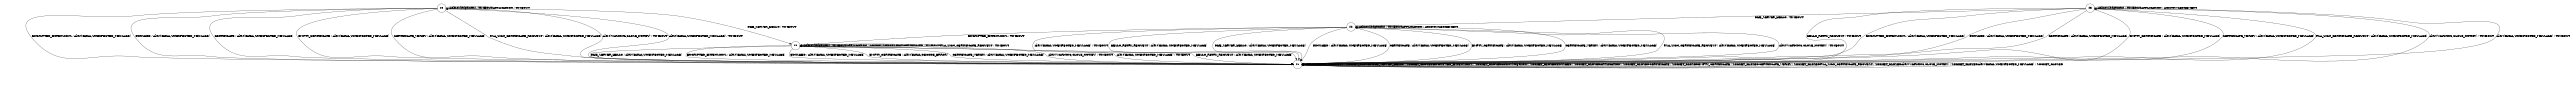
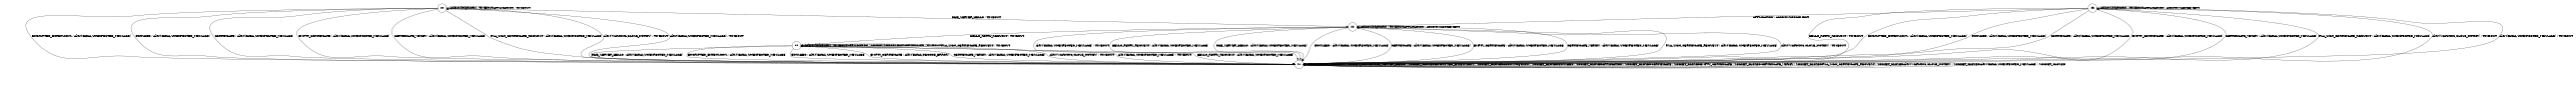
  digraph {
    node [shape=circle]
    n1 [label=s0]
    n2 [label=s1]
    n3 [label=s2]
    n4 [label=s4]
    n5 [label=s3]
    n1 -> n1 [label="Acknowledgement / TIMEOUT"]
    n1 -> n1 [label="APPLICATION / TIMEOUT"]
    n1 -> n2 [label="ENCRYPTED_EXTENSIONS / Alert(FATAL,UNEXPECTED_MESSAGE)"]
    n1 -> n2 [label="FINISHED / Alert(FATAL,UNEXPECTED_MESSAGE)"]
    n1 -> n2 [label="CERTIFICATE / Alert(FATAL,UNEXPECTED_MESSAGE)"]
    n1 -> n2 [label="EMPTY_CERTIFICATE / Alert(FATAL,UNEXPECTED_MESSAGE)"]
    n1 -> n2 [label="CERTIFICATE_VERIFY / Alert(FATAL,UNEXPECTED_MESSAGE)"]
    n1 -> n2 [label="RSA_SIGN_CERTIFICATE_REQUEST / Alert(FATAL,UNEXPECTED_MESSAGE)"]
    n1 -> n2 [label="Alert(WARNING,CLOSE_NOTIFY) / TIMEOUT"]
    n1 -> n2 [label="Alert(FATAL,UNEXPECTED_MESSAGE) / TIMEOUT"]
-   n1 -> n4 [label="DHE_SERVER_HELLO / TIMEOUT"]
+   n1 -> n3 [label="DHE_SERVER_HELLO / TIMEOUT"]
    n2 -> n2 [label="HELLO_RETRY_REQUEST / SOCKET_CLOSED"]
    n2 -> n2 [label="DHE_SERVER_HELLO / SOCKET_CLOSED"]
    n2 -> n2 [label="ENCRYPTED_EXTENSIONS / SOCKET_CLOSED"]
    n2 -> n2 [label="Acknowledgement / SOCKET_CLOSED"]
    n2 -> n2 [label="FINISHED / SOCKET_CLOSED"]
    n2 -> n2 [label="APPLICATION / SOCKET_CLOSED"]
    n2 -> n2 [label="CERTIFICATE / SOCKET_CLOSED"]
    n2 -> n2 [label="EMPTY_CERTIFICATE / SOCKET_CLOSED"]
    n2 -> n2 [label="CERTIFICATE_VERIFY / SOCKET_CLOSED"]
    n2 -> n2 [label="RSA_SIGN_CERTIFICATE_REQUEST / SOCKET_CLOSED"]
    n2 -> n2 [label="Alert(WARNING,CLOSE_NOTIFY) / SOCKET_CLOSED"]
    n2 -> n2 [label="Alert(FATAL,UNEXPECTED_MESSAGE) / SOCKET_CLOSED"]
    n3 -> n2 [label="HELLO_RETRY_REQUEST / Alert(FATAL,UNEXPECTED_MESSAGE)"]
    n3 -> n2 [label="DHE_SERVER_HELLO / Alert(FATAL,UNEXPECTED_MESSAGE)"]
    n3 -> n2 [label="FINISHED / Alert(FATAL,UNEXPECTED_MESSAGE)"]
    n3 -> n2 [label="CERTIFICATE / Alert(FATAL,UNEXPECTED_MESSAGE)"]
    n3 -> n2 [label="EMPTY_CERTIFICATE / Alert(FATAL,UNEXPECTED_MESSAGE)"]
    n3 -> n2 [label="CERTIFICATE_VERIFY / Alert(FATAL,UNEXPECTED_MESSAGE)"]
    n3 -> n2 [label="RSA_SIGN_CERTIFICATE_REQUEST / Alert(FATAL,UNEXPECTED_MESSAGE)"]
    n3 -> n2 [label="Alert(WARNING,CLOSE_NOTIFY) / TIMEOUT"]
    n3 -> n2 [label="Alert(FATAL,UNEXPECTED_MESSAGE) / TIMEOUT"]
    n3 -> n3 [label="Acknowledgement / TIMEOUT"]
    n3 -> n3 [label="APPLICATION / ACKNOWLEDGEMENT"]
-   n3 -> n4 [label="ENCRYPTED_EXTENSIONS / TIMEOUT"]
+   n3 -> n4 [label="HELLO_RETRY_REQUEST / TIMEOUT"]
    n4 -> n2 [label="HELLO_RETRY_REQUEST / Alert(FATAL,UNEXPECTED_MESSAGE)"]
    n4 -> n2 [label="DHE_SERVER_HELLO / Alert(FATAL,UNEXPECTED_MESSAGE)"]
    n4 -> n2 [label="ENCRYPTED_EXTENSIONS / Alert(FATAL,UNEXPECTED_MESSAGE)"]
    n4 -> n2 [label="FINISHED / Alert(FATAL,UNEXPECTED_MESSAGE)"]
    n4 -> n2 [label="EMPTY_CERTIFICATE / Alert(FATAL,DECODE_ERROR)"]
    n4 -> n2 [label="CERTIFICATE_VERIFY / Alert(FATAL,UNEXPECTED_MESSAGE)"]
    n4 -> n2 [label="Alert(WARNING,CLOSE_NOTIFY) / TIMEOUT"]
    n4 -> n2 [label="Alert(FATAL,UNEXPECTED_MESSAGE) / TIMEOUT"]
    n4 -> n4 [label="Acknowledgement / TIMEOUT"]
    n4 -> n4 [label="APPLICATION / ACKNOWLEDGEMENT"]
    n4 -> n4 [label="CERTIFICATE / TIMEOUT"]
    n4 -> n4 [label="RSA_SIGN_CERTIFICATE_REQUEST / TIMEOUT"]
    n5 -> n2 [label="HELLO_RETRY_REQUEST / TIMEOUT"]
    n5 -> n2 [label="ENCRYPTED_EXTENSIONS / Alert(FATAL,UNEXPECTED_MESSAGE)"]
    n5 -> n2 [label="FINISHED / Alert(FATAL,UNEXPECTED_MESSAGE)"]
    n5 -> n2 [label="CERTIFICATE / Alert(FATAL,UNEXPECTED_MESSAGE)"]
    n5 -> n2 [label="EMPTY_CERTIFICATE / Alert(FATAL,UNEXPECTED_MESSAGE)"]
    n5 -> n2 [label="CERTIFICATE_VERIFY / Alert(FATAL,UNEXPECTED_MESSAGE)"]
    n5 -> n2 [label="RSA_SIGN_CERTIFICATE_REQUEST / Alert(FATAL,UNEXPECTED_MESSAGE)"]
    n5 -> n2 [label="Alert(WARNING,CLOSE_NOTIFY) / TIMEOUT"]
    n5 -> n2 [label="Alert(FATAL,UNEXPECTED_MESSAGE) / TIMEOUT"]
-   n5 -> n3 [label="DHE_SERVER_HELLO / TIMEOUT"]
+   n5 -> n3 [label="APPLICATION / ACKNOWLEDGEMENT"]
    n5 -> n5 [label="Acknowledgement / TIMEOUT"]
    n5 -> n5 [label="APPLICATION / ACKNOWLEDGEMENT"]
  }
